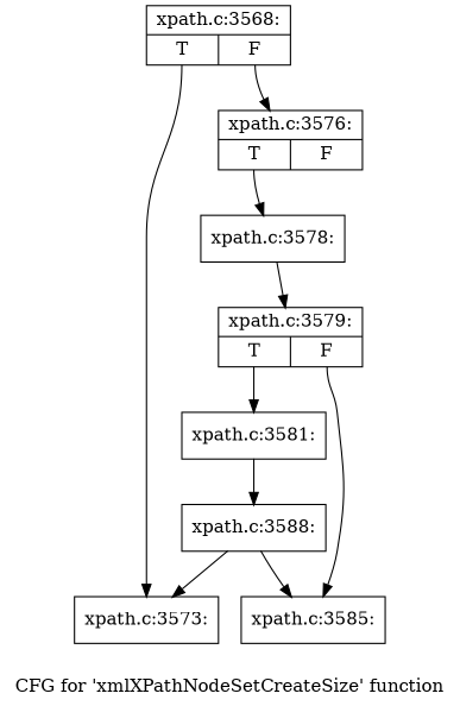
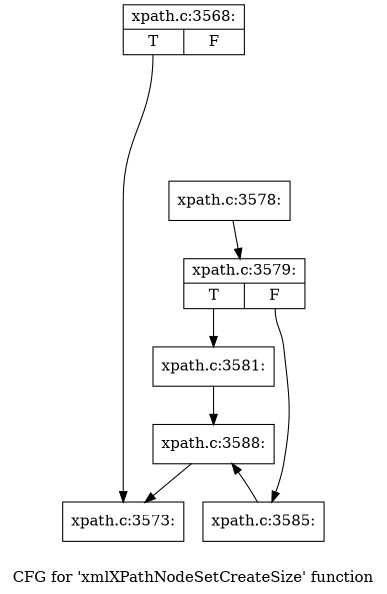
  digraph {
    label="CFG for 'xmlXPathNodeSetCreateSize' function"
    node [shape=record]
    n1 [label="{xpath.c:3568:|{<s0>T|<s1>F}}"]
    n2 [label="{xpath.c:3573:}"]
-   n3 [label="{xpath.c:3576:|{<s0>T|<s1>F}}"]
    n4 [label="{xpath.c:3578:}"]
    n5 [label="{xpath.c:3588:}"]
    n6 [label="{xpath.c:3579:|{<s0>T|<s1>F}}"]
    n7 [label="{xpath.c:3581:}"]
    n8 [label="{xpath.c:3585:}"]
    n1 -> n2 [tailport=s0]
-   n1 -> n3 [tailport=s1]
-   n3 -> n4 [tailport=s0]
    n4 -> n6
    n5 -> n2
    n6 -> n7 [tailport=s0]
    n6 -> n8 [tailport=s1]
    n7 -> n5
-   n5 -> n8
+   n8 -> n5
  }
